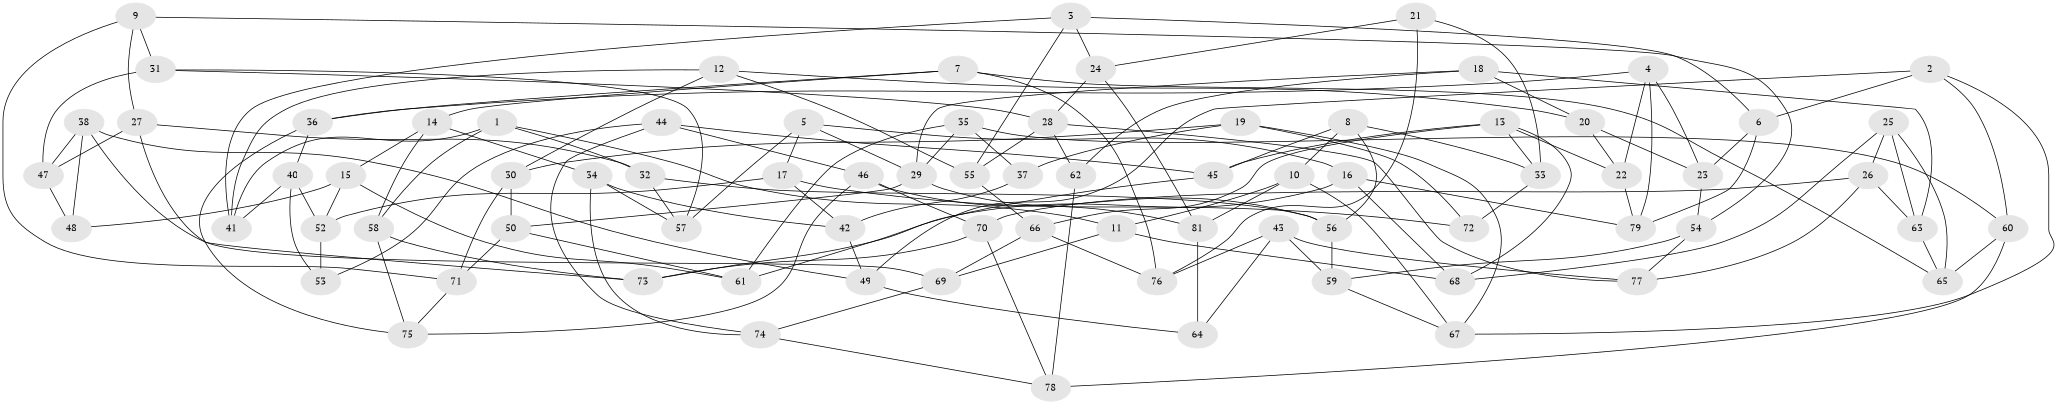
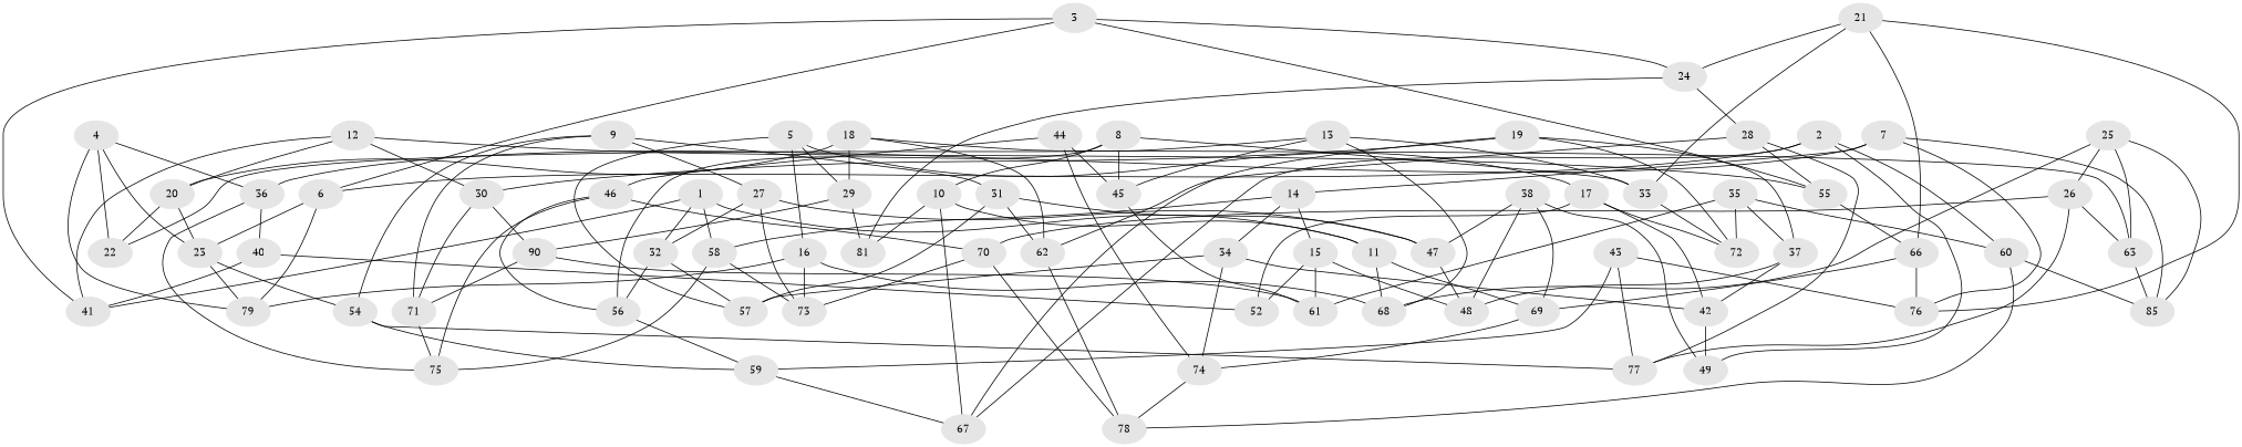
  graph {
    fontname="PT Serif"
    node [color=gray90 fontname="PT Serif" style=filled]
    edge [fontname="PT Serif"]
    1
    11
    32
    41
    58
    68
    69
    57
    56
    73
    75
    2
    6
    49
    60
    67
    23
    n18 [label=79]
-   64
-   65
+   65 [label=85]
    78
    3
    24
    55
    n25 [label=81]
    28
    66
    4
    22
    36
    54
    40
    5
    16
    17
    29
    52
    42
    72
-   50
+   50 [label=90]
    7
    14
    76
    15
    34
    8
    10
    33
    45
    61
    59
    9
    27
    31
    71
    47
    62
    77
    74
    12
    20
    30
    13
    48
-   53
    18
    63
    19
    37
    21
    25
    26
    70
    35
    38
    43
    44
    46
    1 -- 11
    1 -- 32
    1 -- 41
    1 -- 58
    11 -- 68
    11 -- 69
    32 -- 57
    32 -- 56
    58 -- 73
    58 -- 75
    69 -- 74
    56 -- 59
    2 -- 6
    2 -- 49
    2 -- 60
    2 -- 67
    6 -- 23
    6 -- n18
-   49 -- 64
    60 -- 65
    60 -- 78
    23 -- 54
    3 -- 41
    3 -- 6
    3 -- 24
    3 -- 55
    24 -- n25
    24 -- 28
    55 -- 66
-   n25 -- 64
    28 -- 55
    28 -- 62
    28 -- 77
    66 -- 69
    66 -- 76
    4 -- 23
    4 -- n18
    4 -- 22
    4 -- 36
-   22 -- n18
+   23 -- n18
    36 -- 75
    36 -- 40
    54 -- 59
    54 -- 77
    40 -- 41
    40 -- 52
-   40 -- 53
    5 -- 57
    5 -- 16
    5 -- 17
    5 -- 29
    16 -- 68
    16 -- 73
    16 -- n18
    17 -- 52
    17 -- 42
    17 -- 72
    29 -- n25
    29 -- 50
-   52 -- 53
    42 -- 49
    50 -- 61
    50 -- 71
    7 -- 65
    7 -- 36
    7 -- 14
    7 -- 76
    14 -- 58
    14 -- 15
    14 -- 34
    15 -- 52
    15 -- 61
    15 -- 48
    34 -- 57
    34 -- 42
    34 -- 74
    8 -- 56
    8 -- 10
    8 -- 33
    8 -- 45
    10 -- 11
    10 -- 67
    10 -- n25
    33 -- 72
    45 -- 61
    59 -- 67
    9 -- 54
    9 -- 27
    9 -- 31
    9 -- 71
    27 -- 32
    27 -- 73
    27 -- 47
    31 -- 57
    31 -- 47
-   31 -- 28
+   31 -- 62
    71 -- 75
    47 -- 48
    62 -- 78
    74 -- 78
    12 -- 41
    12 -- 55
    12 -- 20
    12 -- 30
    20 -- 23
    20 -- 22
    30 -- 50
    30 -- 71
    13 -- 68
    13 -- 22
    13 -- 33
    13 -- 45
    18 -- 29
    18 -- 62
    18 -- 20
    18 -- 63
    63 -- 65
    19 -- 67
    19 -- 72
    19 -- 30
    19 -- 37
    37 -- 42
+   37 -- 48
    21 -- 24
-   13 -- 66
+   21 -- 66
    21 -- 76
    21 -- 33
    25 -- 68
    25 -- 65
    25 -- 63
    25 -- 26
    26 -- 77
    26 -- 63
    26 -- 70
    70 -- 73
    70 -- 78
    35 -- 60
-   35 -- 29
+   35 -- 72
    35 -- 61
    35 -- 37
    38 -- 69
    38 -- 49
    38 -- 47
    38 -- 48
-   43 -- 64
    43 -- 76
    43 -- 59
    43 -- 77
    44 -- 45
    44 -- 74
-   44 -- 53
    44 -- 46
    46 -- 56
    46 -- 75
    46 -- 70
  }
